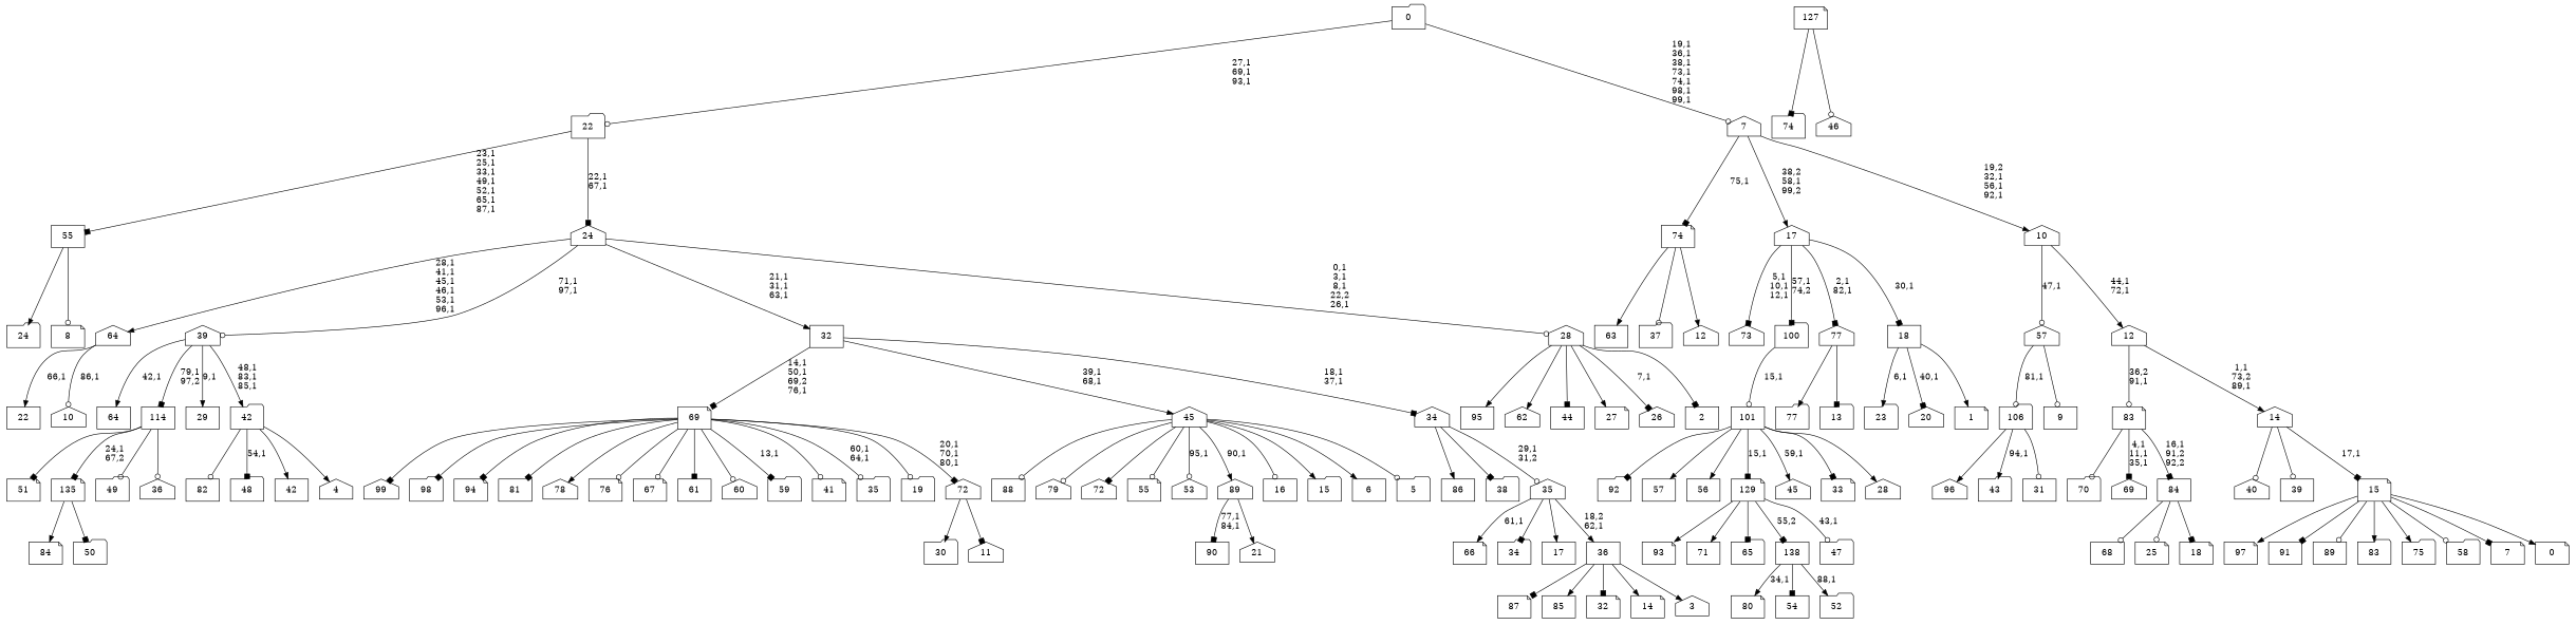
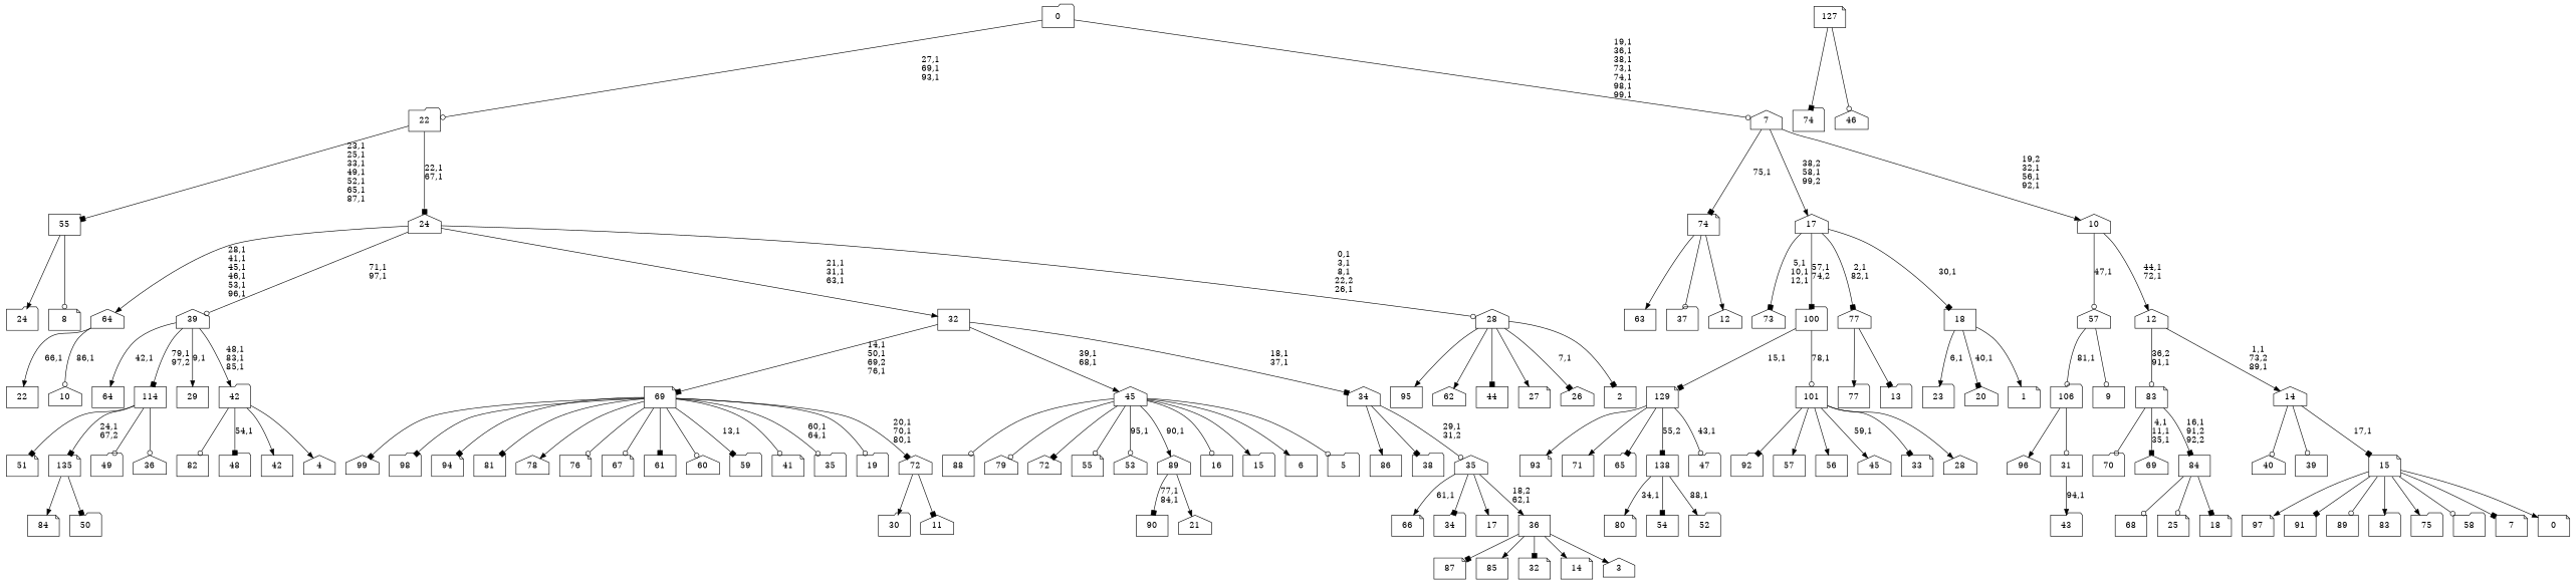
  digraph {
    node [shape=house]
    edge [arrowhead=normal]
    n1 [label=99]
    n2 [label=98 shape=folder]
    n3 [label=97 shape=note]
    n4 [label=96]
    n5 [label=95 shape=box]
    n6 [label=94 shape=note]
    n7 [label=93 shape=note]
    n8 [label=92 shape=folder]
    n9 [label=91 shape=box]
    n10 [label=90 shape=box]
    n11 [label=89 shape=box]
    n12 [label=88 shape=box]
    n13 [label=87 shape=note]
    n14 [label=86 shape=box]
    n15 [label=85 shape=box]
    n16 [label=84 shape=note]
    n17 [label=83 shape=folder]
    n18 [label=82 shape=box]
    n19 [label=81 shape=box]
    n20 [label=80 shape=note]
    n21 [label=79]
    n22 [label=78]
    n23 [label=77 shape=folder]
    n24 [label=76 shape=note]
    n25 [label=75 shape=folder]
    n26 [label=74 shape=folder]
    n27 [label=73]
    n28 [label=72]
    n29 [label=71 shape=box]
    n30 [label=70 shape=folder]
    n31 [label=69]
    n32 [label=68 shape=box]
    n33 [label=67 shape=note]
    n34 [label=66 shape=note]
    n35 [label=65 shape=folder]
    n36 [label=64 shape=box]
    n37 [label=63 shape=box]
    n38 [label=62]
    n39 [label=61 shape=box]
    n40 [label=60]
    n41 [label=59 shape=folder]
    n42 [label=58 shape=folder]
    n43 [label=57 shape=box]
    n44 [label=56 shape=box]
    n45 [label=55 shape=note]
    n46 [label=54 shape=box]
    n47 [label=53]
    n48 [label=52 shape=folder]
    138 [shape=box]
    n50 [label=51 shape=note]
    n51 [label=50 shape=folder]
    135 [shape=note]
    n53 [label=49 shape=folder]
    n54 [label=48 shape=folder]
    n55 [label=47 shape=folder]
    129 [shape=note]
    n57 [label=46]
    127 [shape=note]
    n59 [label=45]
    n60 [label=44 shape=box]
    n61 [label=43 shape=folder]
    n62 [label=42 shape=box]
    n63 [label=41 shape=note]
    n64 [label=40]
    n65 [label=39 shape=box]
    n66 [label=38 shape=folder]
    n67 [label=37 shape=folder]
    n68 [label=36]
    114 [shape=box]
    n70 [label=35 shape=folder]
    n71 [label=34 shape=folder]
    n72 [label=33 shape=note]
    n73 [label=32 shape=note]
    n74 [label=31 shape=box]
    106 [shape=folder]
    n76 [label=30 shape=folder]
    n77 [label=29 shape=box]
    n78 [label=28]
    101 [shape=box]
    100 [shape=folder]
    n81 [label=27 shape=note]
    n82 [label=26]
    n83 [label=25 shape=note]
    n84 [label=24 shape=folder]
    n85 [label=23 shape=folder]
    n86 [label=22 shape=box]
    n87 [label=21]
    89
    n89 [label=20]
    n90 [label=19 shape=folder]
    n91 [label=18 shape=note]
    84 [shape=box]
    83 [shape=note]
    n94 [label=17 shape=box]
    n95 [label=16 shape=box]
    n96 [label=15 shape=folder]
    n97 [label=14 shape=note]
    n98 [label=13 shape=folder]
    77
    n100 [label=12]
    74 [shape=note]
    n102 [label=11]
    72
    69 [shape=note]
    n105 [label=10]
    64
    n107 [label=9 shape=box]
    57
    n109 [label=8 shape=note]
    55 [shape=box]
    n111 [label=7 shape=note]
    n112 [label=6 shape=box]
    n113 [label=5 shape=folder]
    45
    n115 [label=4]
    42 [shape=folder]
    39
    n118 [label=3]
    36 [shape=box]
    35
    34
    32 [shape=box]
    n123 [label=2 shape=box]
    28
    24
    22 [shape=folder]
    n127 [label=1 shape=note]
    18 [shape=box]
    17
    n130 [label=0 shape=note]
    15 [shape=note]
    14
    12
    10
    7
    0 [shape=folder]
    138 -> n20 [label="34,1"]
    138 -> n46 [arrowhead=box]
    138 -> n48 [label="88,1"]
    135 -> n16
    135 -> n51 [arrowhead=box]
    129 -> n7
    129 -> n29
    129 -> n35 [arrowhead=box]
    129 -> 138 [arrowhead=box label="55,2"]
    129 -> n55 [arrowhead=odot label="43,1"]
    127 -> n26 [arrowhead=box]
    127 -> n57 [arrowhead=odot]
    114 -> n50 [arrowhead=box]
    114 -> 135 [arrowhead=box label="24,1\n67,2"]
    114 -> n53 [arrowhead=odot]
    114 -> n68 [arrowhead=odot]
    106 -> n4
-   106 -> n61 [label="94,1"]
+   n74 -> n61 [label="94,1"]
    106 -> n74 [arrowhead=odot]
    101 -> n8 [arrowhead=box]
    101 -> n43
    101 -> n44
    101 -> n59 [label="59,1"]
    101 -> n72 [arrowhead=box]
    101 -> n78
-   101 -> 129 [arrowhead=box label="15,1"]
-   100 -> 101 [arrowhead=odot label="15,1"]
+   100 -> 129 [arrowhead=box label="15,1"]
+   100 -> 101 [arrowhead=odot label="78,1"]
    89 -> n10 [arrowhead=box label="77,1\n84,1"]
    89 -> n87
    84 -> n32 [arrowhead=odot]
    84 -> n83 [arrowhead=odot]
    84 -> n91 [arrowhead=box]
    83 -> n30 [arrowhead=odot]
    83 -> n31 [arrowhead=box label="4,1\n11,1\n35,1"]
    83 -> 84 [arrowhead=box label="16,1\n91,2\n92,2"]
    77 -> n23
    77 -> n98 [arrowhead=box]
    74 -> n37
    74 -> n67 [arrowhead=odot]
    74 -> n100
    72 -> n76
    72 -> n102 [arrowhead=box]
    69 -> n1 [arrowhead=box]
    69 -> n2 [arrowhead=box]
    69 -> n6 [arrowhead=box]
    69 -> n19 [arrowhead=box]
    69 -> n22
    69 -> n24 [arrowhead=odot]
    69 -> n33 [arrowhead=odot]
    69 -> n39 [arrowhead=box]
    69 -> n40 [arrowhead=odot]
    69 -> n41 [arrowhead=box label="13,1"]
    69 -> n63 [arrowhead=odot]
    69 -> n70 [arrowhead=odot label="60,1\n64,1"]
    69 -> n90 [arrowhead=odot]
    69 -> 72 [arrowhead=box label="20,1\n70,1\n80,1"]
    64 -> n86 [label="66,1"]
    64 -> n105 [arrowhead=odot label="86,1"]
    57 -> 106 [arrowhead=odot label="81,1"]
    57 -> n107 [arrowhead=odot]
    55 -> n84
    55 -> n109 [arrowhead=odot]
    45 -> n12 [arrowhead=odot]
    45 -> n21 [arrowhead=odot]
    45 -> n28 [arrowhead=box]
    45 -> n45 [arrowhead=odot]
    45 -> n47 [arrowhead=odot label="95,1"]
    45 -> 89 [label="90,1"]
    45 -> n95 [arrowhead=odot]
    45 -> n96
    45 -> n112
    45 -> n113 [arrowhead=odot]
    42 -> n18 [arrowhead=odot]
    42 -> n54 [arrowhead=box label="54,1"]
    42 -> n62
    42 -> n115
    39 -> n36 [label="42,1"]
    39 -> 114 [arrowhead=box label="79,1\n97,2"]
    39 -> n77 [label="9,1"]
    39 -> 42 [label="48,1\n83,1\n85,1"]
    36 -> n13 [arrowhead=box]
    36 -> n15
    36 -> n73 [arrowhead=box]
    36 -> n97
    36 -> n118
    35 -> n34 [label="61,1"]
    35 -> n71 [arrowhead=box]
    35 -> n94
    35 -> 36 [label="18,2\n62,1"]
    34 -> n14
    34 -> n66 [arrowhead=box]
    34 -> 35 [arrowhead=odot label="29,1\n31,2"]
    32 -> 69 [arrowhead=box label="14,1\n50,1\n69,2\n76,1"]
    32 -> 45 [label="39,1\n68,1"]
    32 -> 34 [arrowhead=box label="18,1\n37,1"]
    28 -> n5
    28 -> n38
    28 -> n60 [arrowhead=box]
    28 -> n81
    28 -> n82 [arrowhead=box label="7,1"]
    28 -> n123 [arrowhead=box]
    24 -> 64 [label="28,1\n41,1\n45,1\n46,1\n53,1\n96,1"]
    24 -> 39 [arrowhead=odot label="71,1\n97,1"]
    24 -> 32 [label="21,1\n31,1\n63,1"]
    24 -> 28 [arrowhead=odot label="0,1\n3,1\n8,1\n22,2\n26,1"]
    22 -> 55 [arrowhead=box label="23,1\n25,1\n33,1\n49,1\n52,1\n65,1\n87,1"]
    22 -> 24 [arrowhead=box label="22,1\n67,1"]
    18 -> n85 [label="6,1"]
    18 -> n89 [arrowhead=box label="40,1"]
    18 -> n127
    17 -> n27 [arrowhead=box label="5,1\n10,1\n12,1"]
    17 -> 100 [arrowhead=box label="57,1\n74,2"]
    17 -> 77 [arrowhead=box label="2,1\n82,1"]
    17 -> 18 [arrowhead=box label="30,1"]
    15 -> n3
    15 -> n9 [arrowhead=box]
    15 -> n11 [arrowhead=odot]
    15 -> n17
    15 -> n25
    15 -> n42 [arrowhead=odot]
    15 -> n111 [arrowhead=box]
    15 -> n130
    14 -> n64 [arrowhead=odot]
    14 -> n65 [arrowhead=odot]
    14 -> 15 [arrowhead=box label="17,1"]
    12 -> 83 [arrowhead=odot label="36,2\n91,1"]
    12 -> 14 [label="1,1\n73,2\n89,1"]
    10 -> 57 [arrowhead=odot label="47,1"]
    10 -> 12 [label="44,1\n72,1"]
    7 -> 74 [arrowhead=box label="75,1"]
    7 -> 17 [label="38,2\n58,1\n99,2"]
    7 -> 10 [label="19,2\n32,1\n56,1\n92,1"]
    0 -> 22 [arrowhead=odot label="27,1\n69,1\n93,1"]
    0 -> 7 [arrowhead=odot label="19,1\n36,1\n38,1\n73,1\n74,1\n98,1\n99,1"]
  }
